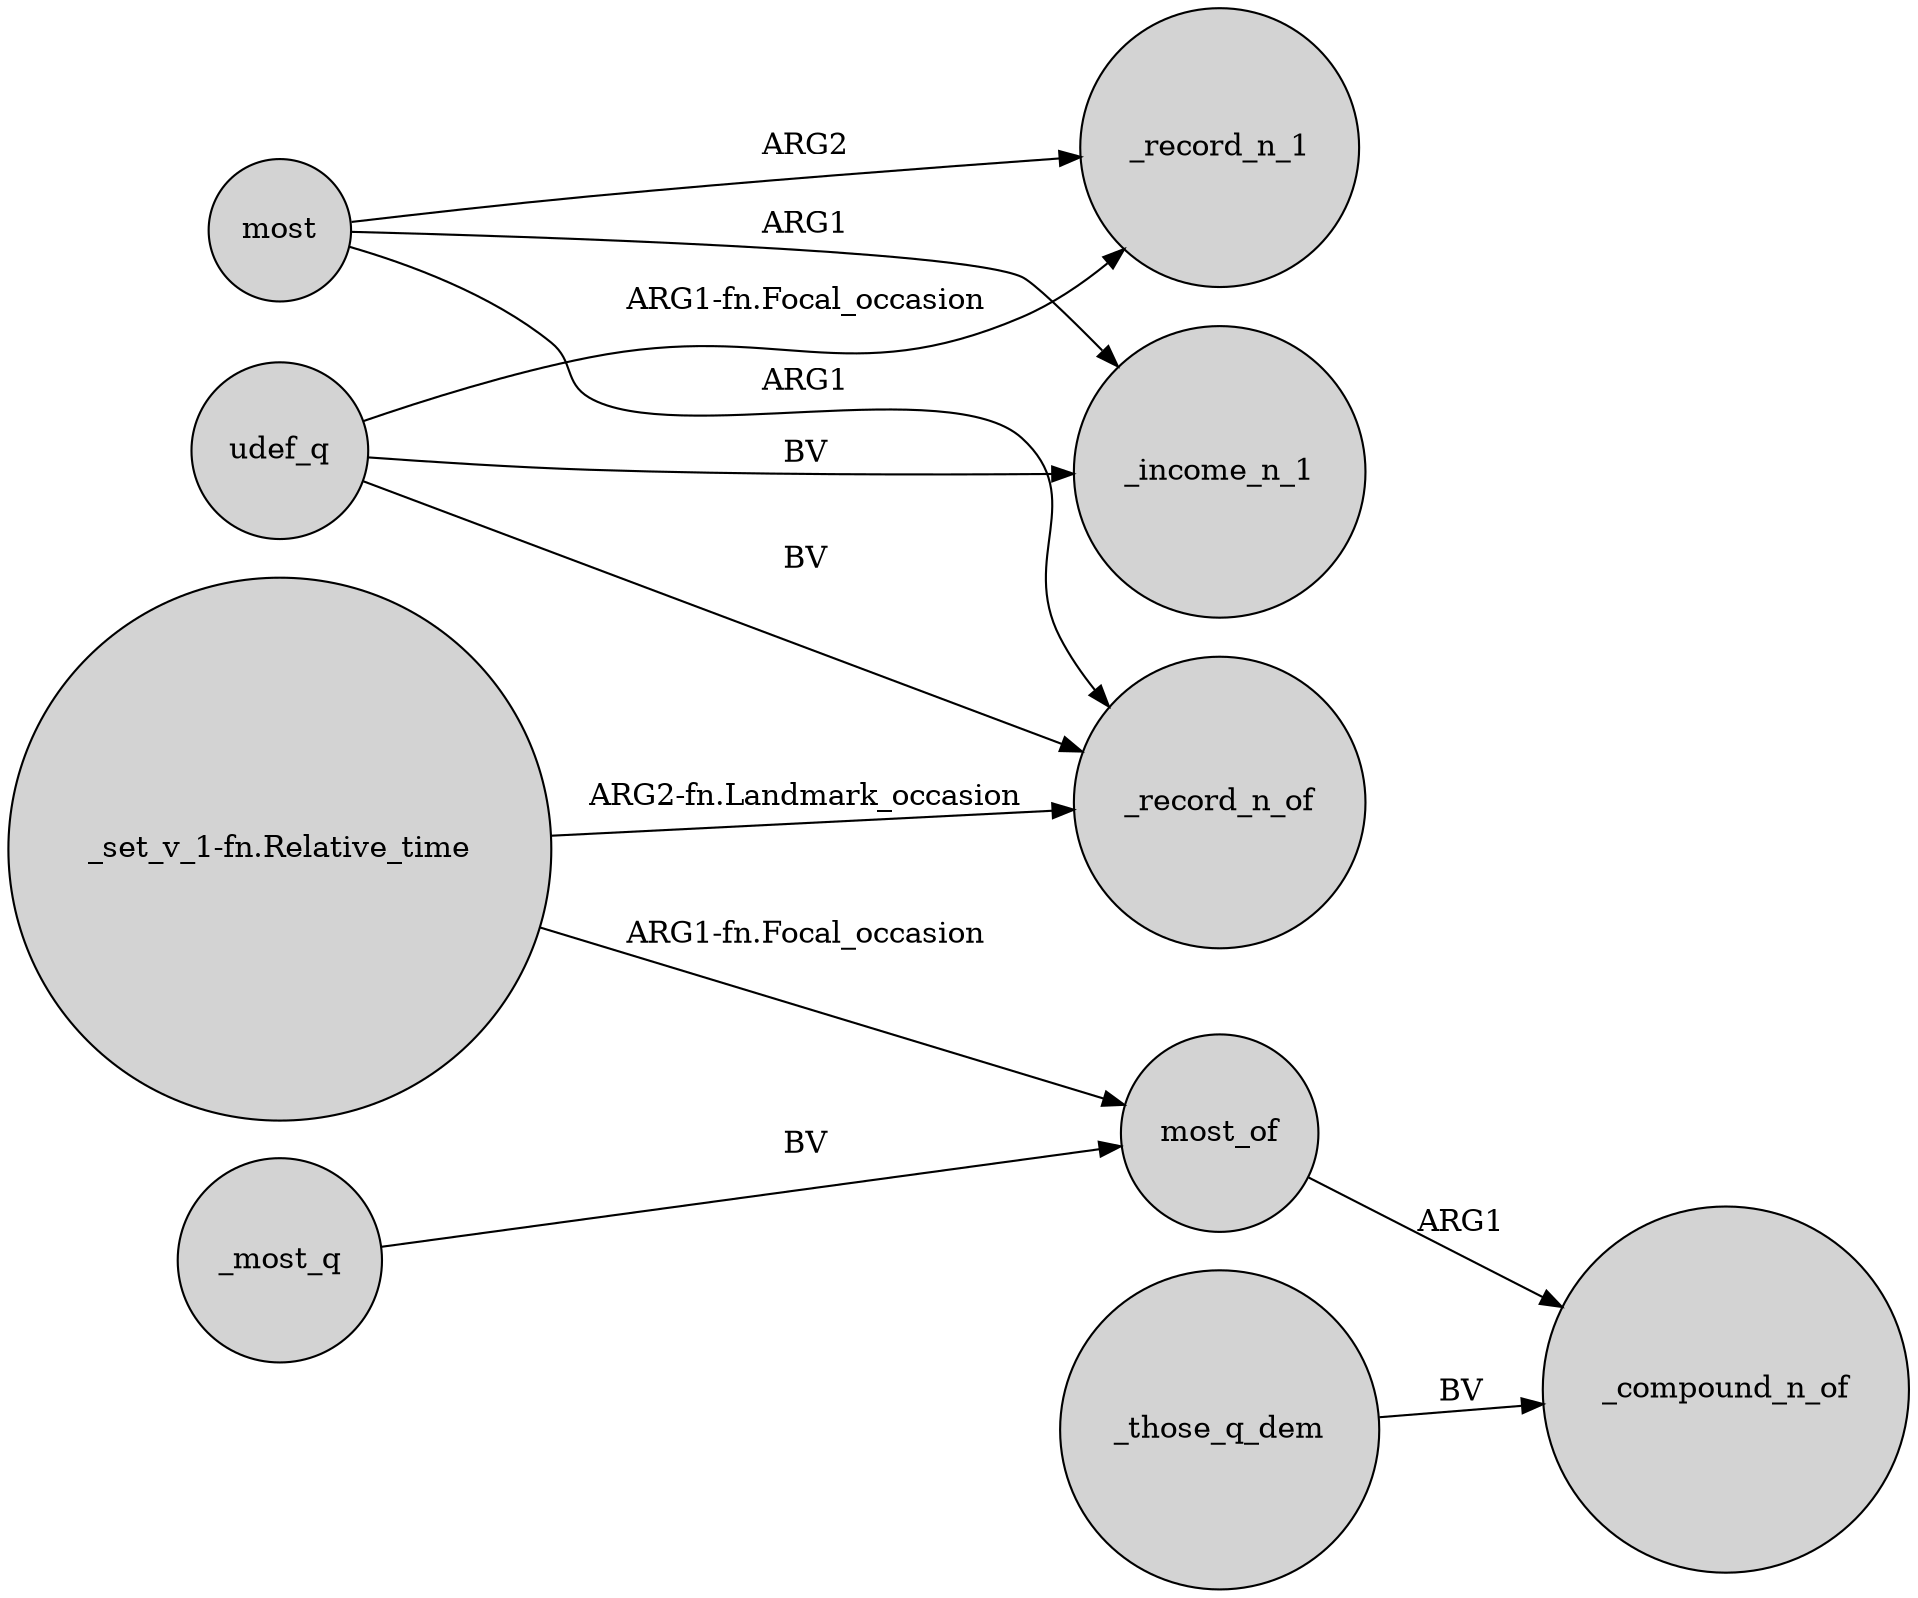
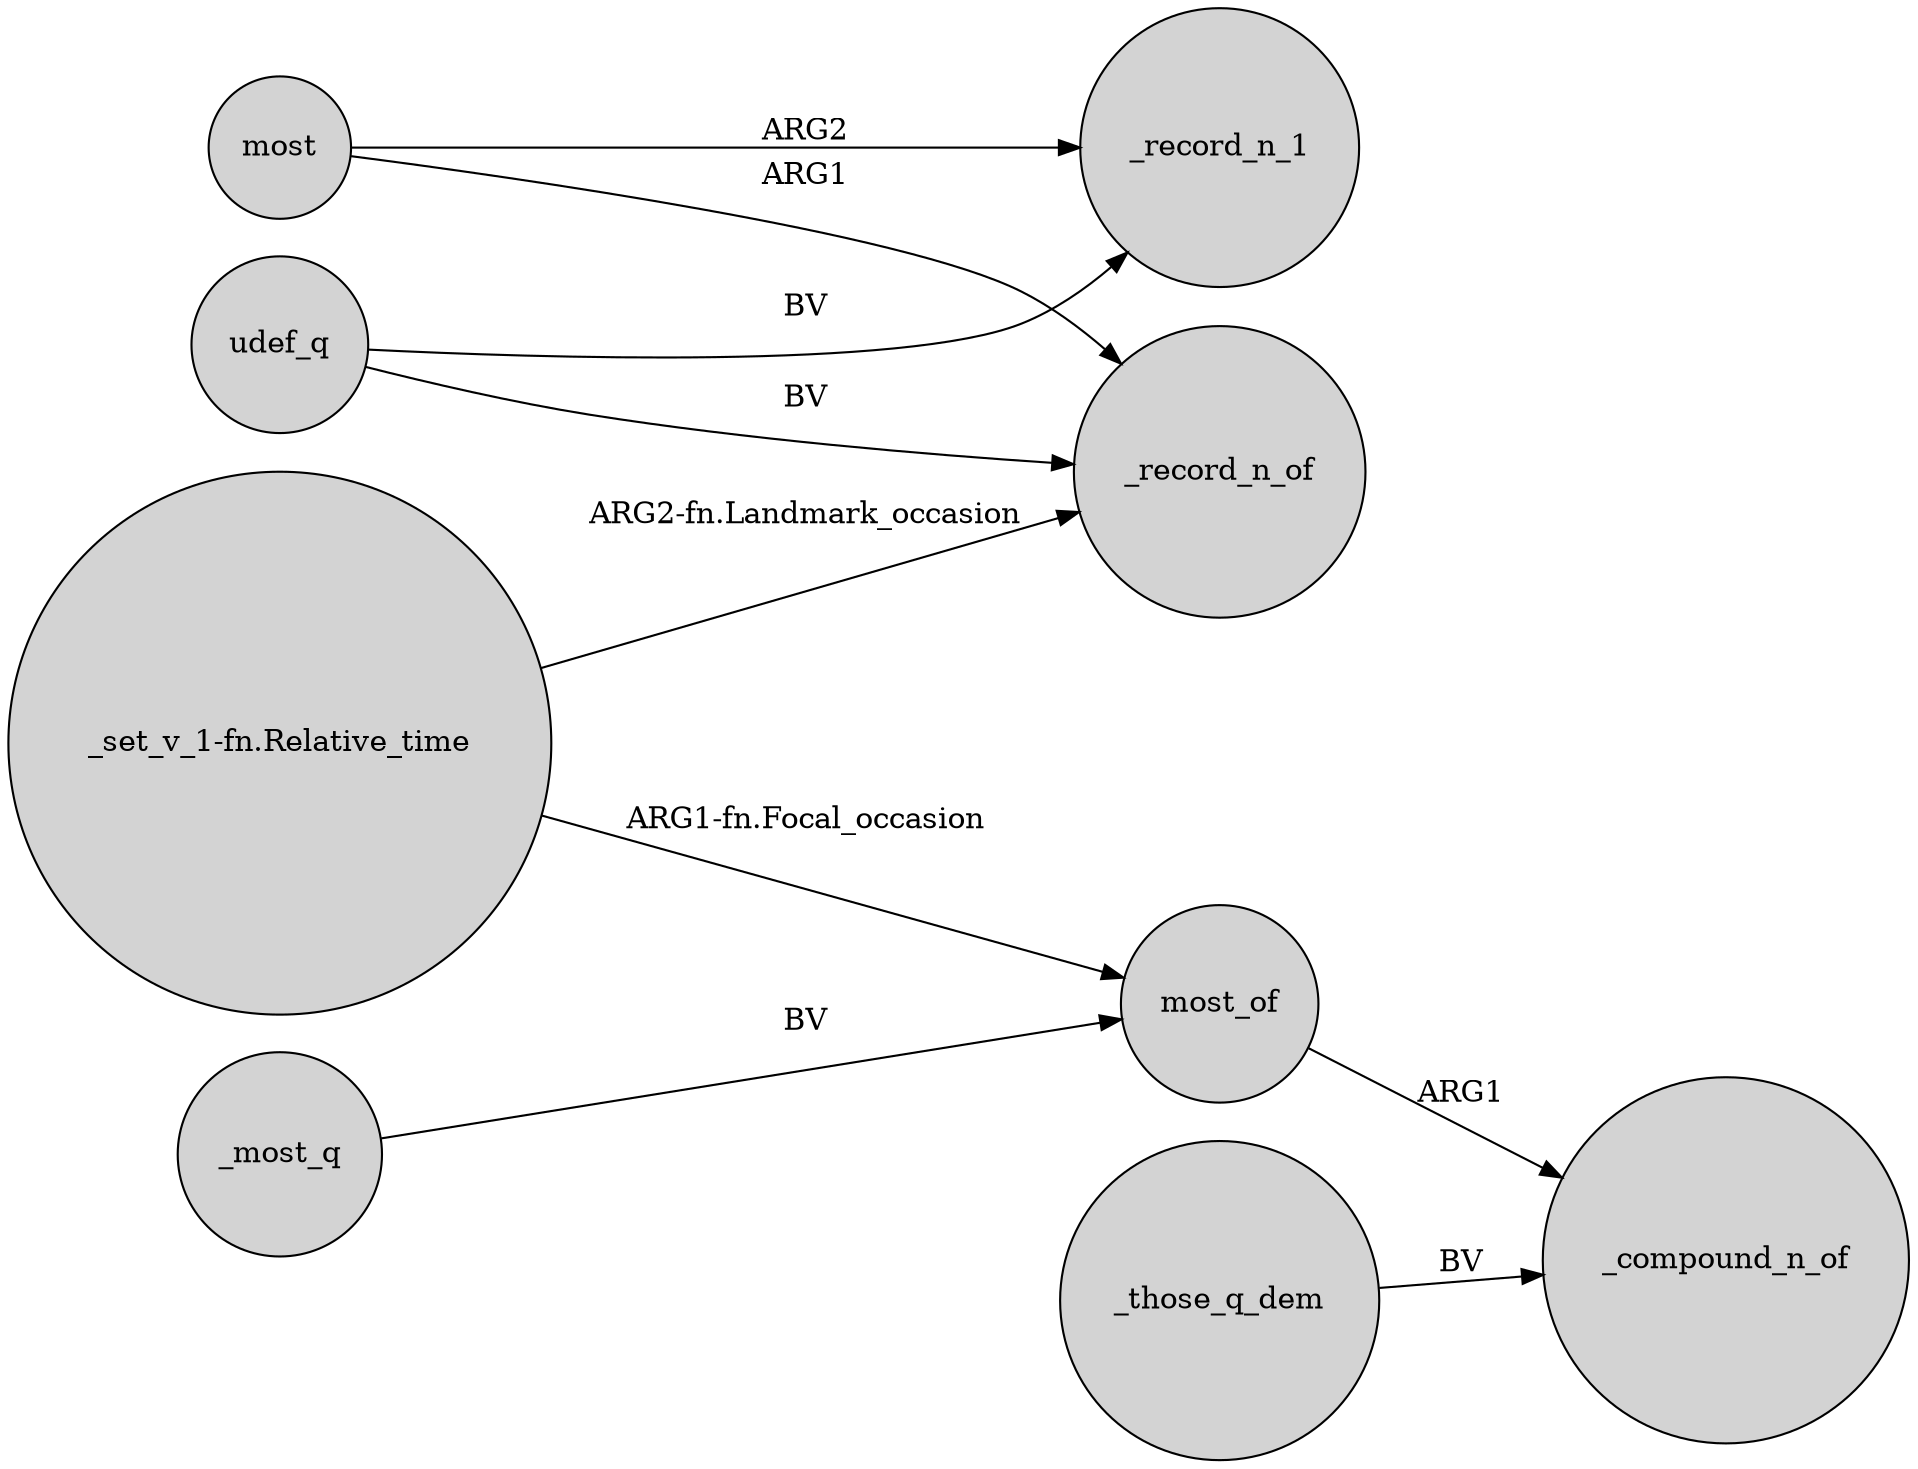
  digraph {
    rankdir=LR
    node [shape=circle style=filled]
    n1 [label=most]
-   _income_n_1
    n3 [label=_record_n_1]
    _record_n_of
    n5 [label=most_of]
    _most_q
    n7 [label=_compound_n_of]
    udef_q
    _those_q_dem
    "_set_v_1-fn.Relative_time"
-   n1 -> _income_n_1 [label=ARG1]
    n1 -> n3 [label=ARG2]
    n1 -> _record_n_of [label=ARG1]
    n5 -> n7 [label=ARG1]
    _most_q -> n5 [label=BV]
-   udef_q -> _income_n_1 [label=BV]
-   udef_q -> n3 [label="ARG1-fn.Focal_occasion"]
+   udef_q -> n3 [label=BV]
    udef_q -> _record_n_of [label=BV]
    _those_q_dem -> n7 [label=BV]
    "_set_v_1-fn.Relative_time" -> _record_n_of [label="ARG2-fn.Landmark_occasion"]
    "_set_v_1-fn.Relative_time" -> n5 [label="ARG1-fn.Focal_occasion"]
  }
